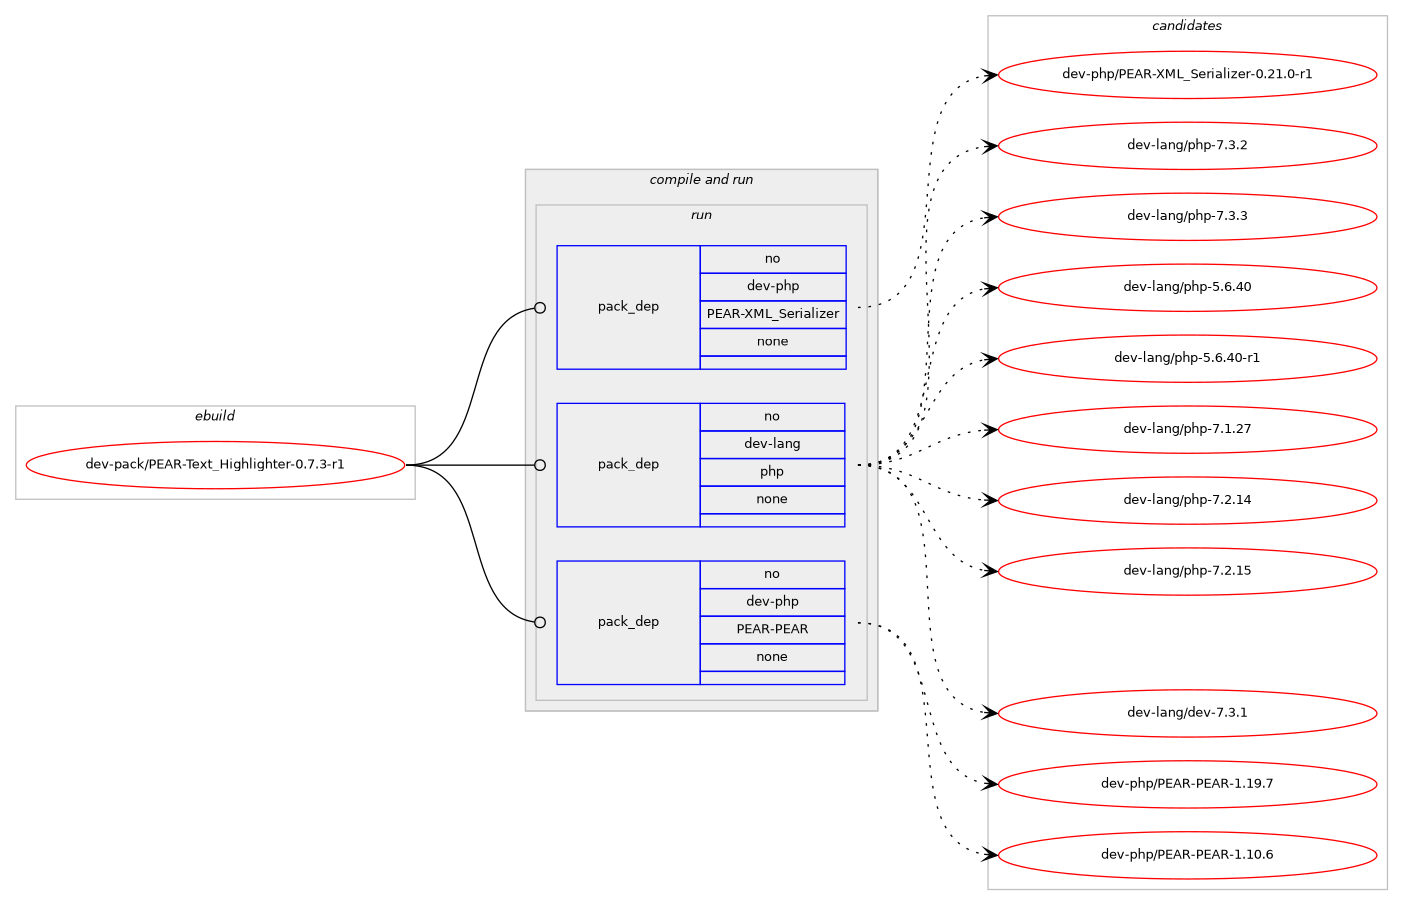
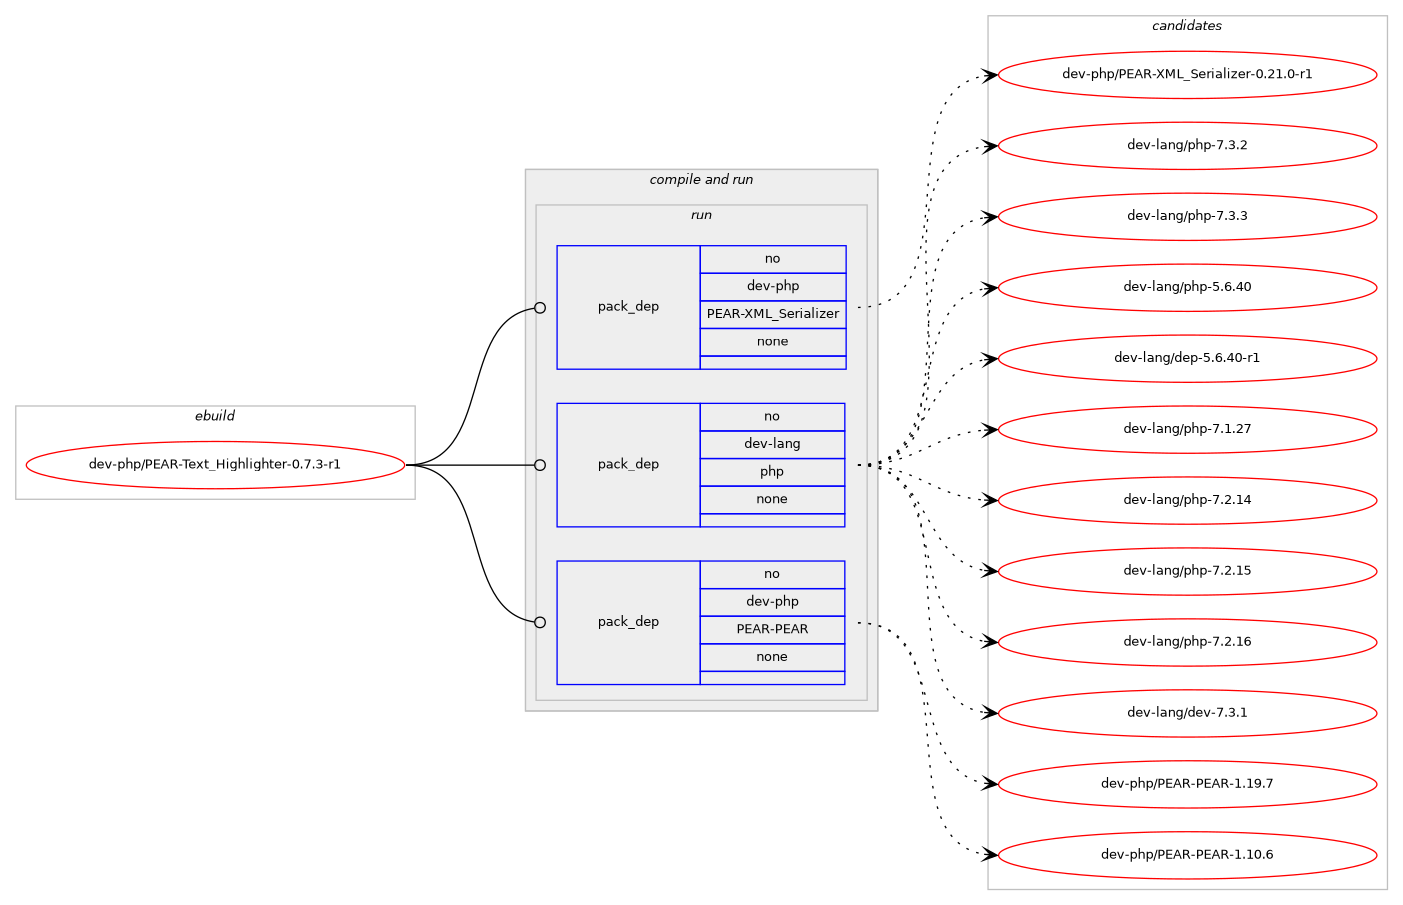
  digraph {
    compound=true
    concentrate=true
    fontname=Helvetica
    fontsize=10
    newrank=true
    rankdir=LR
    ranksep=1.5
    node [color=red fontname=Helvetica fontsize=10]
    edge [arrowhead=vee headport=w style=dotted tailport=e weight=100]
-   n1 [label="dev-pack/PEAR-Text_Highlighter-0.7.3-r1" width=4]
+   n1 [label="dev-php/PEAR-Text_Highlighter-0.7.3-r1" width=4]
    n2 [color=blue label=<<TABLE BORDER="0" CELLBORDER="1" CELLSPACING="0" CELLPADDING="4" WIDTH="220"><TR><TD ROWSPAN="6" CELLPADDING="30">pack_dep</TD></TR><TR><TD WIDTH="110">no</TD></TR><TR><TD>dev-php</TD></TR><TR><TD>PEAR-XML_Serializer</TD></TR><TR><TD>none</TD></TR><TR><TD></TD></TR></TABLE>> shape=none]
    n3 [color=blue label=<<TABLE BORDER="0" CELLBORDER="1" CELLSPACING="0" CELLPADDING="4" WIDTH="220"><TR><TD ROWSPAN="6" CELLPADDING="30">pack_dep</TD></TR><TR><TD WIDTH="110">no</TD></TR><TR><TD>dev-lang</TD></TR><TR><TD>php</TD></TR><TR><TD>none</TD></TR><TR><TD></TD></TR></TABLE>> shape=none]
    n4 [color=blue label=<<TABLE BORDER="0" CELLBORDER="1" CELLSPACING="0" CELLPADDING="4" WIDTH="220"><TR><TD ROWSPAN="6" CELLPADDING="30">pack_dep</TD></TR><TR><TD WIDTH="110">no</TD></TR><TR><TD>dev-php</TD></TR><TR><TD>PEAR-PEAR</TD></TR><TR><TD>none</TD></TR><TR><TD></TD></TR></TABLE>> shape=none]
    n5 [label="dev-lang/php-5.6.40" width=4]
-   n6 [label="dev-lang/php-5.6.40-r1" width=4]
+   n6 [label="dev-lang/dep-5.6.40-r1" width=4]
    n7 [label="dev-lang/php-7.1.27" width=4]
    n8 [label="dev-lang/php-7.2.14" width=4]
    n9 [label="dev-lang/php-7.2.15" width=4]
+   n10 [label="dev-lang/php-7.2.16" width=4]
    n11 [label="dev-lang/dev-7.3.1" width=4]
    n12 [label="dev-lang/php-7.3.2" width=4]
    n13 [label="dev-lang/php-7.3.3" width=4]
    n14 [label="dev-php/PEAR-PEAR-1.10.6" width=4]
    n15 [label="dev-php/PEAR-PEAR-1.19.7" width=4]
    n16 [label="dev-php/PEAR-XML_Serializer-0.21.0-r1" width=4]
    subgraph cluster_1 {
      color=gray
      label=<<i>ebuild</i>>
      rank=same
      n1
    }
    subgraph cluster_2 {
      color=gray
      label=<<i>dependencies</i>>
      subgraph cluster_3 {
        color=gray
        fillcolor="#eeeeee"
        label=<<i>compile</i>>
        style=filled
      }
      subgraph cluster_4 {
        color=gray
        fillcolor="#eeeeee"
        label=<<i>compile and run</i>>
        style=filled
      }
      subgraph cluster_5 {
        color=gray
        fillcolor="#eeeeee"
        label=<<i>run</i>>
        style=filled
        subgraph sub_6 {
          color=gray
          fillcolor="#eeeeee"
          label=<<i>run</i>>
          style=filled
          n2
        }
        subgraph sub_7 {
          color=gray
          fillcolor="#eeeeee"
          label=<<i>run</i>>
          style=filled
          n3
        }
        subgraph sub_8 {
          color=gray
          fillcolor="#eeeeee"
          label=<<i>run</i>>
          style=filled
          n4
        }
      }
    }
    subgraph cluster_9 {
      color=gray
      label=<<i>candidates</i>>
      rank=same
      subgraph sub_10 {
        color=black
        label=<<i>candidates</i>>
        nodesep=1
        rank=same
        n5
        n6
        n7
        n8
        n9
+       n10
        n11
        n12
        n13
      }
      subgraph sub_11 {
        color=black
        label=<<i>candidates</i>>
        nodesep=1
        rank=same
        n14
        n15
      }
      subgraph sub_12 {
        color=black
        label=<<i>candidates</i>>
        nodesep=1
        rank=same
        n16
      }
    }
    n1 -> n2 [arrowhead=odot style=solid weight=20]
    n1 -> n3 [arrowhead=odot style=solid weight=20]
    n1 -> n4 [arrowhead=odot style=solid weight=20]
    n2 -> n16
    n3 -> n5
    n3 -> n6
    n3 -> n7
    n3 -> n8
    n3 -> n9
+   n3 -> n10
    n3 -> n11
    n3 -> n12
    n3 -> n13
    n4 -> n14
    n4 -> n15
  }
